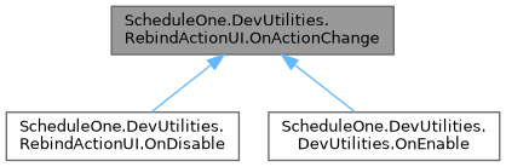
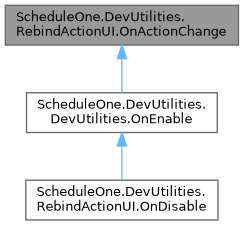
  digraph {
    rankdir=TB
    node [color=grey40 fillcolor=white fontname=Helvetica fontsize=10 shape=box style=filled]
    edge [color=steelblue1 dir=back fontname=Helvetica fontsize=10 labelfontname=Helvetica labelfontsize=10 style=solid]
    n1 [color=gray40 fillcolor=grey60 fontcolor=black height=0.2 label="ScheduleOne.DevUtilities.\lRebindActionUI.OnActionChange" width=0.4]
    n2 [height=0.2 label="ScheduleOne.DevUtilities.\lRebindActionUI.OnDisable" width=0.4]
    n3 [height=0.2 label="ScheduleOne.DevUtilities.\lDevUtilities.OnEnable" width=0.4]
-   n1 -> n2
+   n3 -> n2
    n1 -> n3
  }
